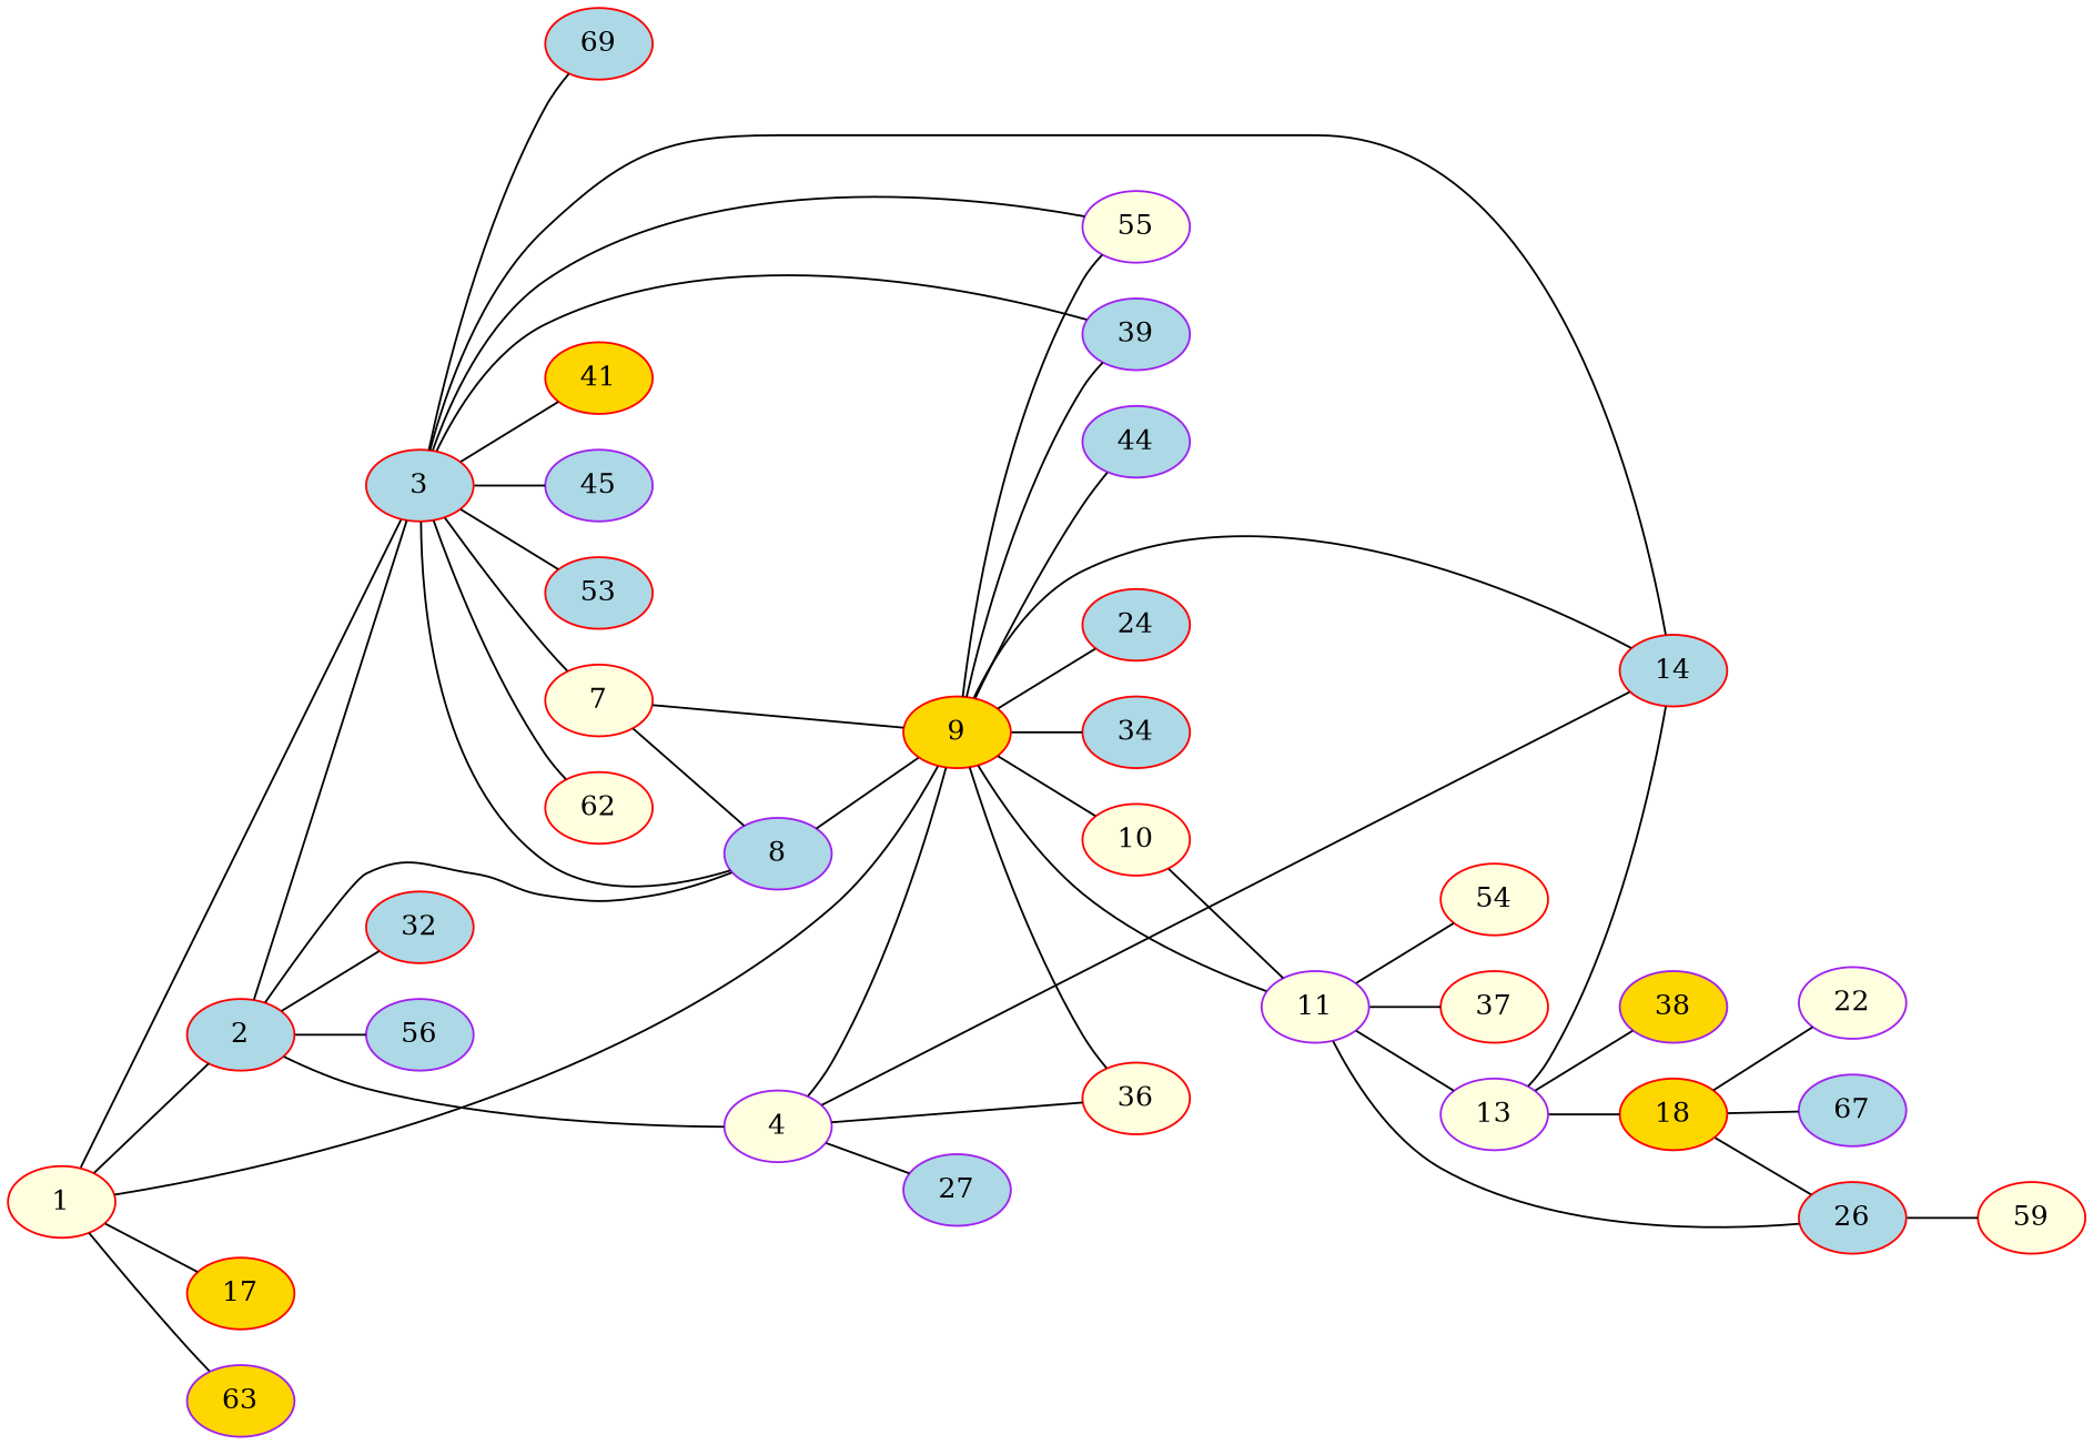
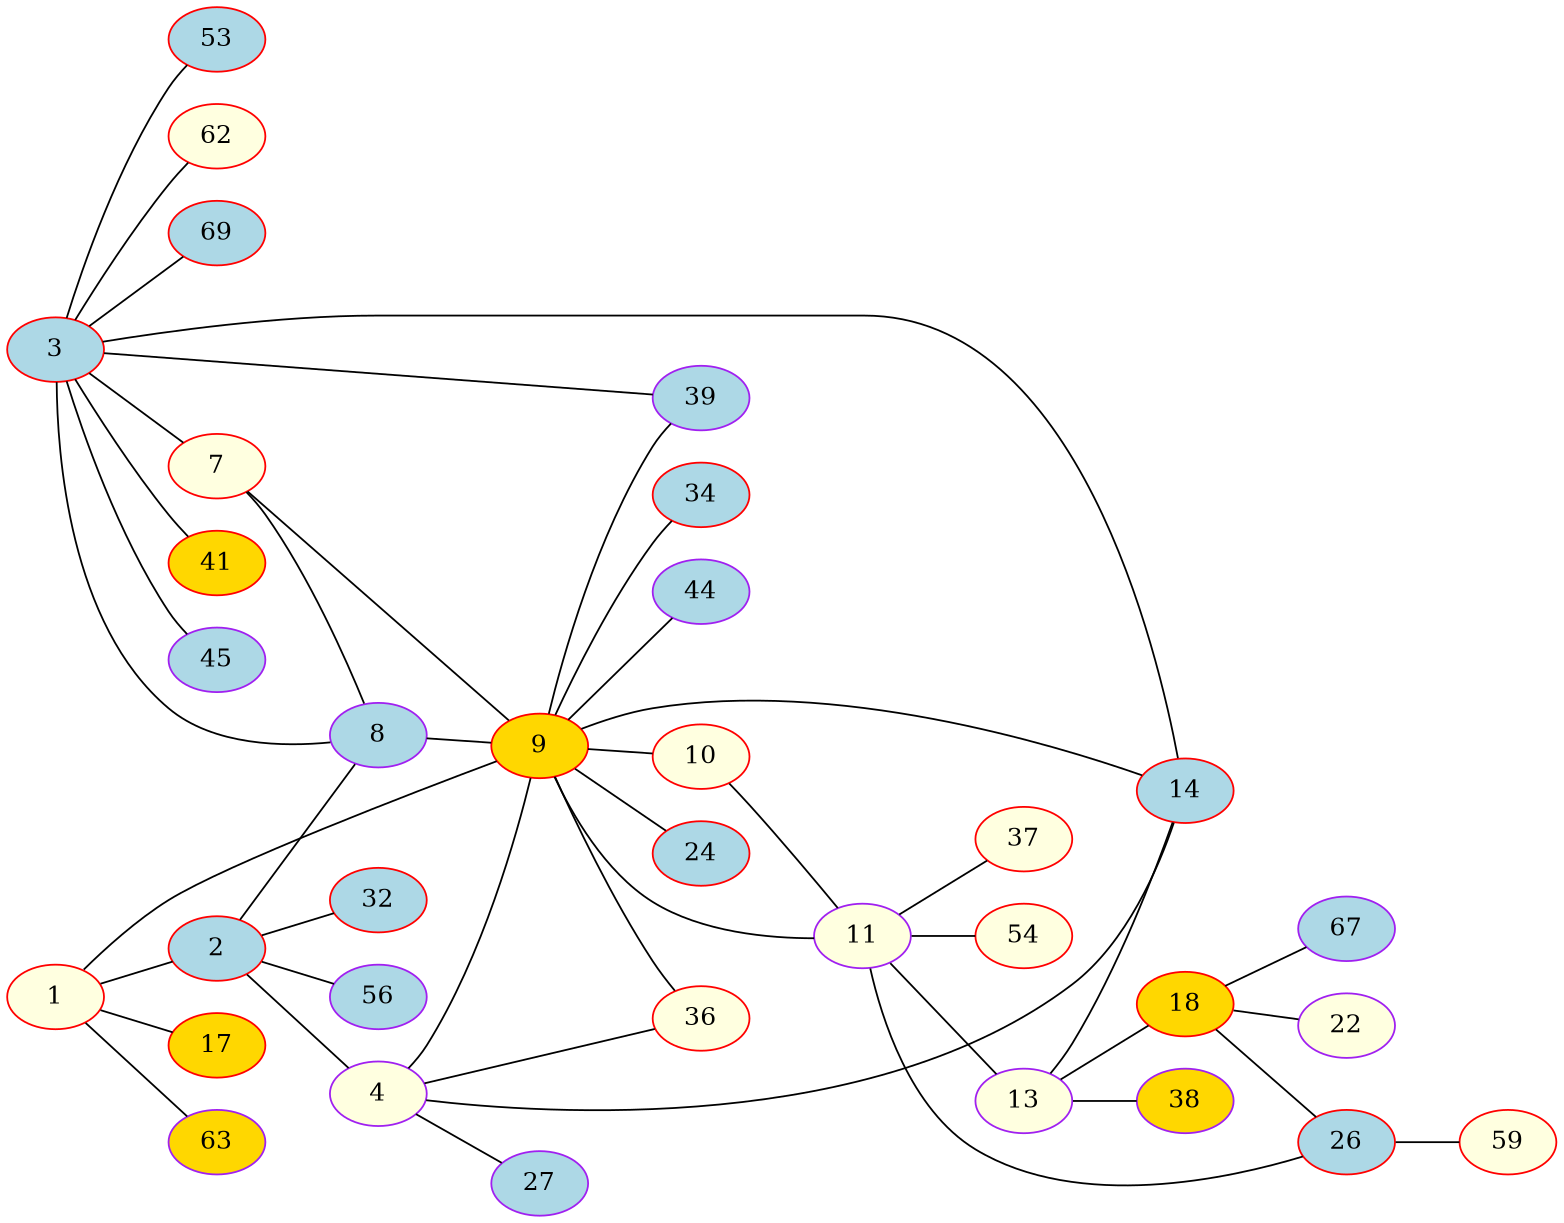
  graph {
    rankdir=LR
    node [color=red fillcolor=lightblue style=filled]
    2 [super="+6"]
    3 [super="+25+29+42"]
    4 [color=purple fillcolor=lightyellow super="+50+5"]
    8 [color=purple super="+20+19"]
    32
    56 [color=purple]
    1 [fillcolor=lightyellow]
    9 [fillcolor=gold super="+12+40"]
    17 [fillcolor=gold super="+64+66"]
    63 [color=purple fillcolor=gold]
    7 [fillcolor=lightyellow super="+46"]
    14 [super="+23+30"]
    39 [color=purple]
    41 [fillcolor=gold]
    45 [color=purple]
    53
-   55 [color=purple fillcolor=lightyellow]
    62 [fillcolor=lightyellow]
    69
    36 [fillcolor=lightyellow super="+65+52"]
    10 [fillcolor=lightyellow super="+31"]
    11 [color=purple fillcolor=lightyellow]
    24 [super="+33"]
    34 [super="+68"]
    44 [color=purple]
    27 [color=purple]
    13 [color=purple fillcolor=lightyellow super="+21+15+16"]
    26
    37 [fillcolor=lightyellow super="+70"]
    54 [fillcolor=lightyellow]
    18 [fillcolor=gold super="+28"]
    38 [color=purple fillcolor=gold super="+60"]
    59 [fillcolor=lightyellow]
    22 [color=purple fillcolor=lightyellow]
    67 [color=purple]
-   2 -- 3
    2 -- 4 [weight=2]
    2 -- 8
    2 -- 32
    2 -- 56
    3 -- 8
    3 -- 7
    3 -- 14 [weight=2]
    3 -- 39
    3 -- 41
    3 -- 45
    3 -- 53
-   3 -- 55
    3 -- 62
    3 -- 69
    4 -- 9
    4 -- 14
    4 -- 36
    4 -- 27
    8 -- 9
    1 -- 2
-   1 -- 3
    1 -- 9
    1 -- 17
    1 -- 63
    9 -- 14
    9 -- 39
-   9 -- 55
    9 -- 36
    9 -- 10
    9 -- 11
    9 -- 24
    9 -- 34
    9 -- 44
    7 -- 8
    7 -- 9
    10 -- 11
    11 -- 13
    11 -- 26
    11 -- 37
    11 -- 54
    13 -- 14 [weight=2]
    13 -- 18
    13 -- 38
    26 -- 59
    18 -- 26
    18 -- 22
    18 -- 67
  }
